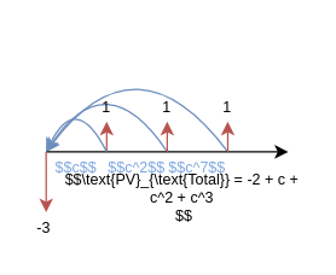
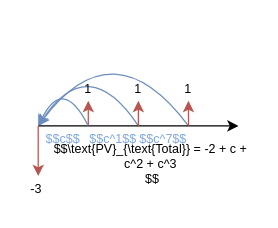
  <mxCell id="0" />
  <mxCell id="1" parent="0" />
  <mxCell id="2" value="" style="group" vertex="1" connectable="0" parent="1"><mxGeometry x="20" y="20" width="180" height="140" as="geometry" /></mxCell>
  <mxCell id="3" value="" style="curved=1;endArrow=classic;html=1;fontSize=10;fillColor=#dae8fc;strokeColor=#6c8ebf;" edge="1" parent="2"><mxGeometry x="-190" y="-280" width="50" height="50" as="geometry"><mxPoint x="130" y="80" as="sourcePoint" /><mxPoint x="10" y="80" as="targetPoint" /><Array as="points"><mxPoint x="70" /></Array></mxGeometry></mxCell>
  <mxCell id="4" value="" style="group" vertex="1" connectable="0" parent="2"><mxGeometry y="20" width="180" height="120" as="geometry" /></mxCell>
  <mxCell id="5" value="" style="curved=1;endArrow=classic;html=1;fontSize=10;fillColor=#dae8fc;strokeColor=#6c8ebf;" edge="1" parent="4"><mxGeometry x="-190" y="-300" width="50" height="50" as="geometry"><mxPoint x="90" y="60" as="sourcePoint" /><mxPoint x="10" y="60" as="targetPoint" /><Array as="points"><mxPoint x="50" /></Array></mxGeometry></mxCell>
  <mxCell id="6" value="" style="endArrow=classic;html=1;fillColor=#f8cecc;strokeColor=#b85450;" edge="1" parent="4"><mxGeometry x="-190" y="-300" width="50" height="50" as="geometry"><mxPoint x="50" y="60" as="sourcePoint" /><mxPoint x="50" y="40" as="targetPoint" /></mxGeometry></mxCell>
  <mxCell id="7" value="" style="endArrow=classic;html=1;fontSize=10;" edge="1" parent="4"><mxGeometry x="-190" y="-300" width="50" height="50" as="geometry"><mxPoint x="10" y="60" as="sourcePoint" /><mxPoint x="170" y="60" as="targetPoint" /></mxGeometry></mxCell>
- <mxCell id="8" value="$$c^2$$" style="text;html=1;strokeColor=none;fillColor=none;align=center;verticalAlign=middle;whiteSpace=wrap;rounded=0;fontSize=10;fontColor=#7EA6E0;" vertex="1" parent="4"><mxGeometry x="60" y="60" width="20" height="20" as="geometry" /></mxCell>
+ <mxCell id="8" value="$$c^1$$" style="text;html=1;strokeColor=none;fillColor=none;align=center;verticalAlign=middle;whiteSpace=wrap;rounded=0;fontSize=10;fontColor=#7EA6E0;" vertex="1" parent="4"><mxGeometry x="60" y="60" width="20" height="20" as="geometry" /></mxCell>
  <mxCell id="9" value="$$c$$" style="text;html=1;strokeColor=none;fillColor=none;align=center;verticalAlign=middle;whiteSpace=wrap;rounded=0;fontSize=10;fontColor=#7EA6E0;" vertex="1" parent="4"><mxGeometry x="20" y="60" width="20" height="20" as="geometry" /></mxCell>
  <mxCell id="10" value="$$c^7$$" style="text;html=1;strokeColor=none;fillColor=none;align=center;verticalAlign=middle;whiteSpace=wrap;rounded=0;fontSize=10;fontColor=#7EA6E0;" vertex="1" parent="4"><mxGeometry x="100" y="60" width="20" height="20" as="geometry" /></mxCell>
  <mxCell id="11" value="" style="endArrow=classic;html=1;fillColor=#f8cecc;strokeColor=#b85450;" edge="1" parent="4"><mxGeometry x="-150" y="-300" width="50" height="50" as="geometry"><mxPoint x="90" y="60" as="sourcePoint" /><mxPoint x="90" y="40" as="targetPoint" /></mxGeometry></mxCell>
  <mxCell id="12" value="" style="endArrow=classic;html=1;fillColor=#f8cecc;strokeColor=#b85450;" edge="1" parent="4"><mxGeometry x="-110" y="-300" width="50" height="50" as="geometry"><mxPoint x="130" y="60" as="sourcePoint" /><mxPoint x="130" y="40" as="targetPoint" /></mxGeometry></mxCell>
  <mxCell id="13" value="" style="endArrow=classic;html=1;fillColor=#f8cecc;strokeColor=#b85450;" edge="1" parent="4"><mxGeometry x="-230" y="-250" width="50" height="50" as="geometry"><mxPoint x="10" y="60" as="sourcePoint" /><mxPoint x="10" y="100" as="targetPoint" /></mxGeometry></mxCell>
  <mxCell id="14" value="-3&amp;nbsp;" style="text;html=1;strokeColor=none;fillColor=none;align=center;verticalAlign=middle;whiteSpace=wrap;rounded=0;fontSize=10;" vertex="1" parent="4"><mxGeometry y="100" width="20" height="20" as="geometry" /></mxCell>
  <mxCell id="15" value="1" style="text;html=1;strokeColor=none;fillColor=none;align=center;verticalAlign=middle;whiteSpace=wrap;rounded=0;fontSize=10;" vertex="1" parent="4"><mxGeometry x="40" y="20" width="20" height="20" as="geometry" /></mxCell>
  <mxCell id="16" value="1" style="text;html=1;strokeColor=none;fillColor=none;align=center;verticalAlign=middle;whiteSpace=wrap;rounded=0;fontSize=10;" vertex="1" parent="4"><mxGeometry x="80" y="20" width="20" height="20" as="geometry" /></mxCell>
  <mxCell id="17" value="1" style="text;html=1;strokeColor=none;fillColor=none;align=center;verticalAlign=middle;whiteSpace=wrap;rounded=0;fontSize=10;" vertex="1" parent="4"><mxGeometry x="120" y="20" width="20" height="20" as="geometry" /></mxCell>
  <mxCell id="18" value="" style="curved=1;endArrow=classic;html=1;fontSize=10;fillColor=#dae8fc;strokeColor=#6c8ebf;" edge="1" parent="4"><mxGeometry x="-190" y="-300" width="50" height="50" as="geometry"><mxPoint x="50" y="60" as="sourcePoint" /><mxPoint x="10" y="60" as="targetPoint" /><Array as="points"><mxPoint x="30" y="20" /></Array></mxGeometry></mxCell>
  <mxCell id="19" value="$$\text{PV}_{\text{Total}} = -2 + c + c^2 + c^3&lt;br&gt;&amp;nbsp;$$" style="text;html=1;strokeColor=none;fillColor=none;align=center;verticalAlign=middle;whiteSpace=wrap;rounded=0;fontSize=10;" vertex="1" parent="4"><mxGeometry x="20" y="80" width="160" height="20" as="geometry" /></mxCell>
